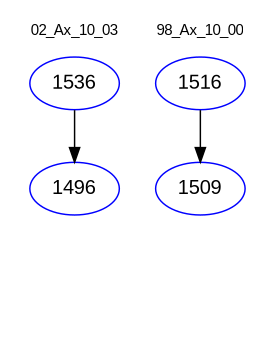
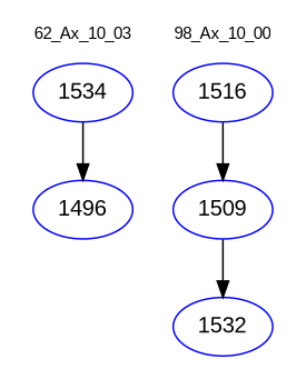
  digraph {
    fontname="Liberation Sans"
    node [color=blue fontname="Liberation Sans"]
    edge [color=black fontname="Liberation Sans"]
-   n1 [label=1536]
+   n1 [label=1534]
    n2 [label=1496]
    n3 [label=1516]
    n4 [label=1509]
+   n5 [label=1532]
    subgraph cluster_1 {
      color=white
      fontsize=10
-     label="02_Ax_10_03"
+     label="62_Ax_10_03"
      n1
      n2
    }
    subgraph cluster_2 {
      color=white
      fontsize=10
      label="98_Ax_10_00"
      n3
      n4
+     n5
    }
    n1 -> n2
    n3 -> n4
+   n4 -> n5
  }
